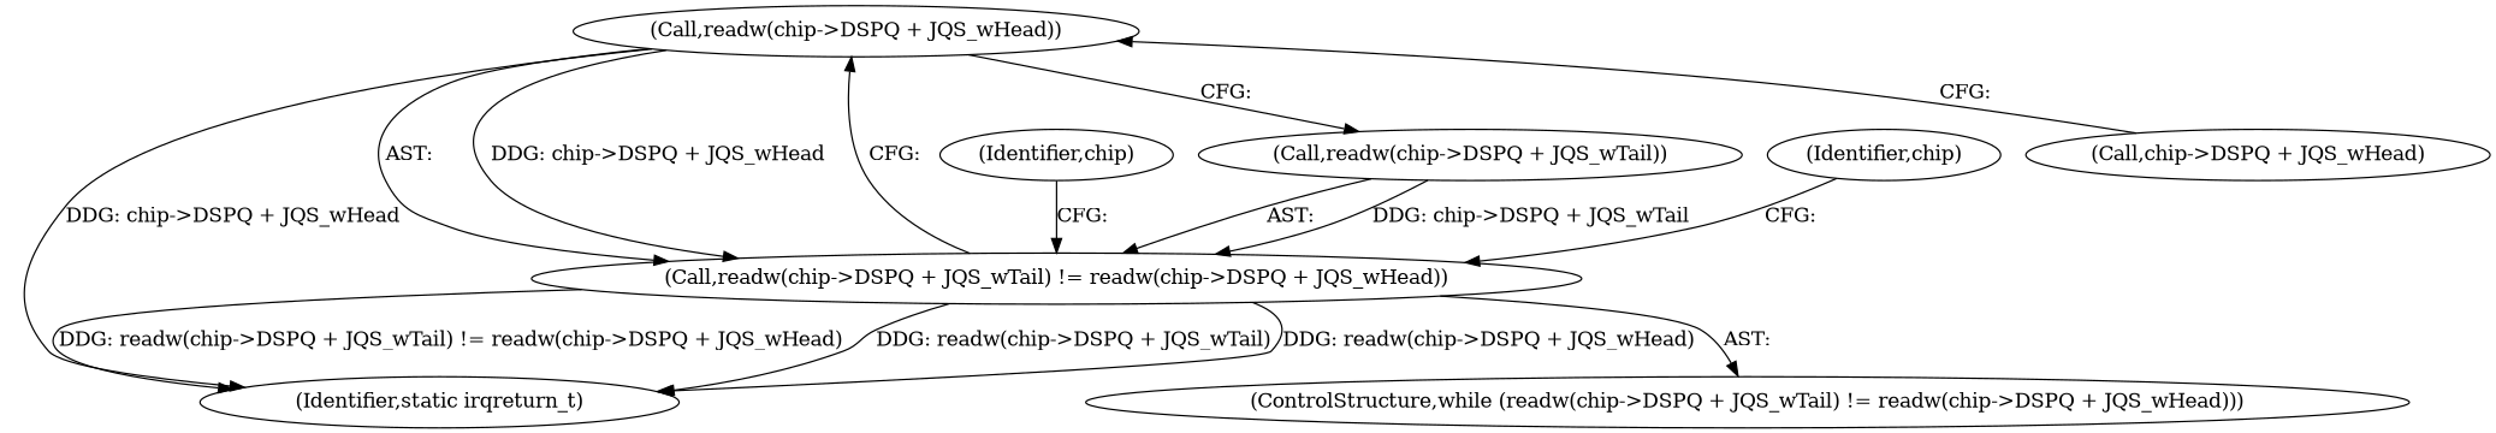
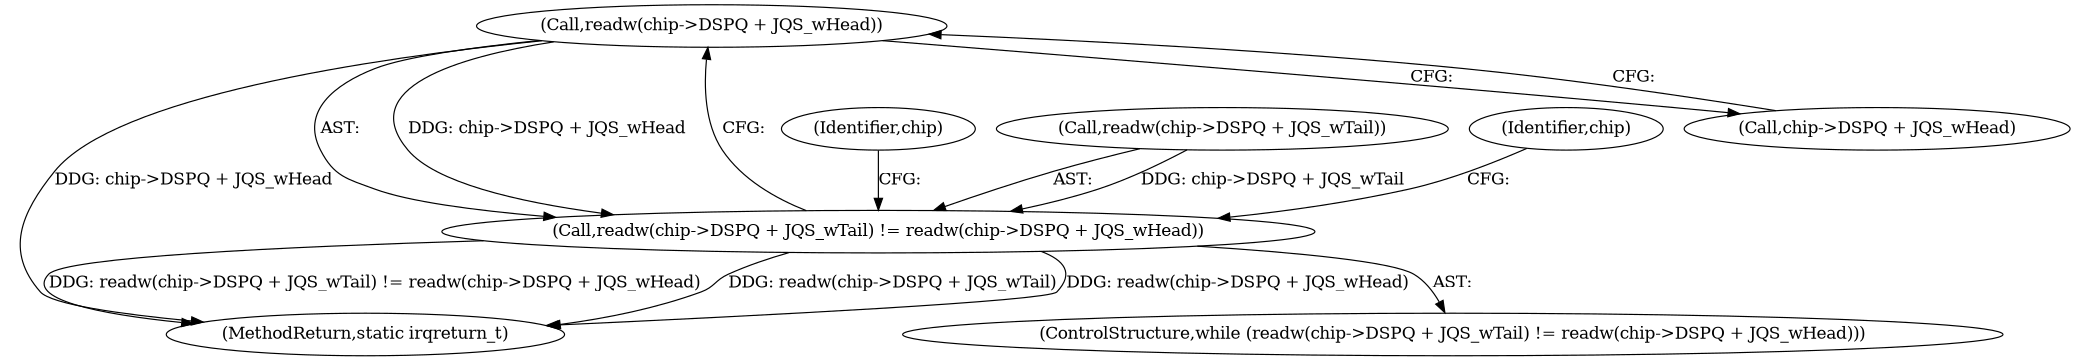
  digraph {
    n1 [label="(Call,readw(chip->DSPQ + JQS_wHead))"]
    n2 [label="(Call,readw(chip->DSPQ + JQS_wTail) != readw(chip->DSPQ + JQS_wHead))"]
    n3 [label="(Call,chip->DSPQ + JQS_wHead)"]
-   n4 [label="(Identifier,static irqreturn_t)"]
+   n4 [label="(MethodReturn,static irqreturn_t)"]
    n5 [label="(ControlStructure,while (readw(chip->DSPQ + JQS_wTail) != readw(chip->DSPQ + JQS_wHead)))"]
    n6 [label="(Identifier,chip)"]
    n7 [label="(Call,readw(chip->DSPQ + JQS_wTail))"]
    n8 [label="(Identifier,chip)"]
    n1 -> n2 [label="AST: "]
    n1 -> n2 [label="DDG: chip->DSPQ + JQS_wHead"]
-   n1 -> n7 [label="CFG: "]
+   n1 -> n3 [label="CFG: "]
    n1 -> n4 [label="DDG: chip->DSPQ + JQS_wHead"]
    n2 -> n1 [label="CFG: "]
    n2 -> n4 [label="DDG: readw(chip->DSPQ + JQS_wTail) != readw(chip->DSPQ + JQS_wHead)"]
    n2 -> n4 [label="DDG: readw(chip->DSPQ + JQS_wTail)"]
    n2 -> n4 [label="DDG: readw(chip->DSPQ + JQS_wHead)"]
    n2 -> n5 [label="AST: "]
    n3 -> n1 [label="CFG: "]
    n6 -> n2 [label="CFG: "]
    n7 -> n2 [label="AST: "]
    n7 -> n2 [label="DDG: chip->DSPQ + JQS_wTail"]
    n8 -> n2 [label="CFG: "]
  }
